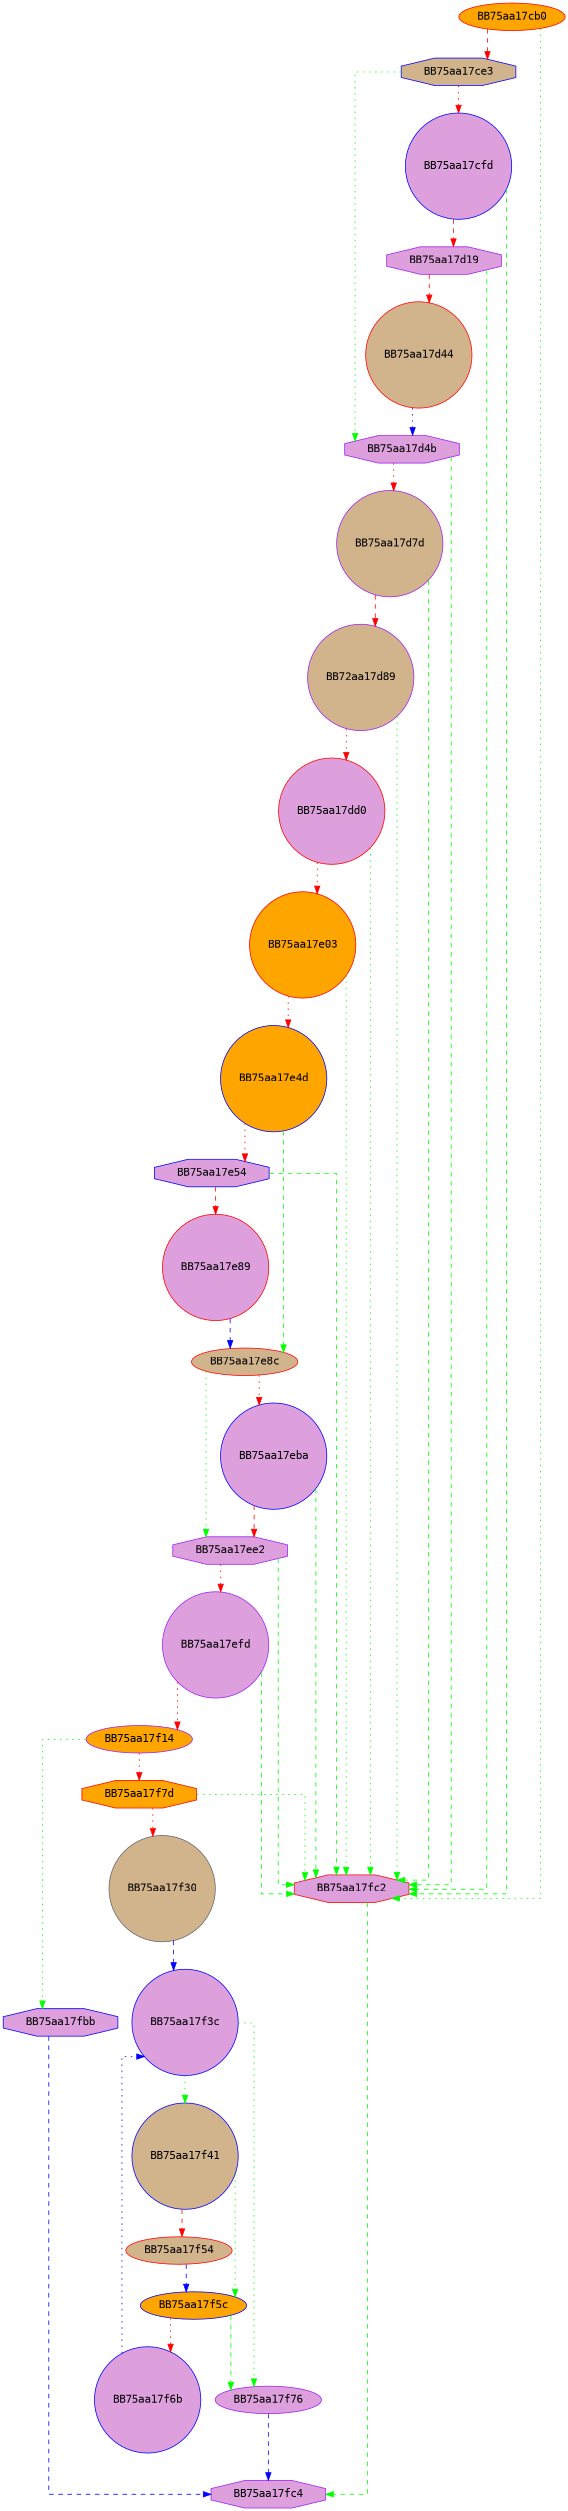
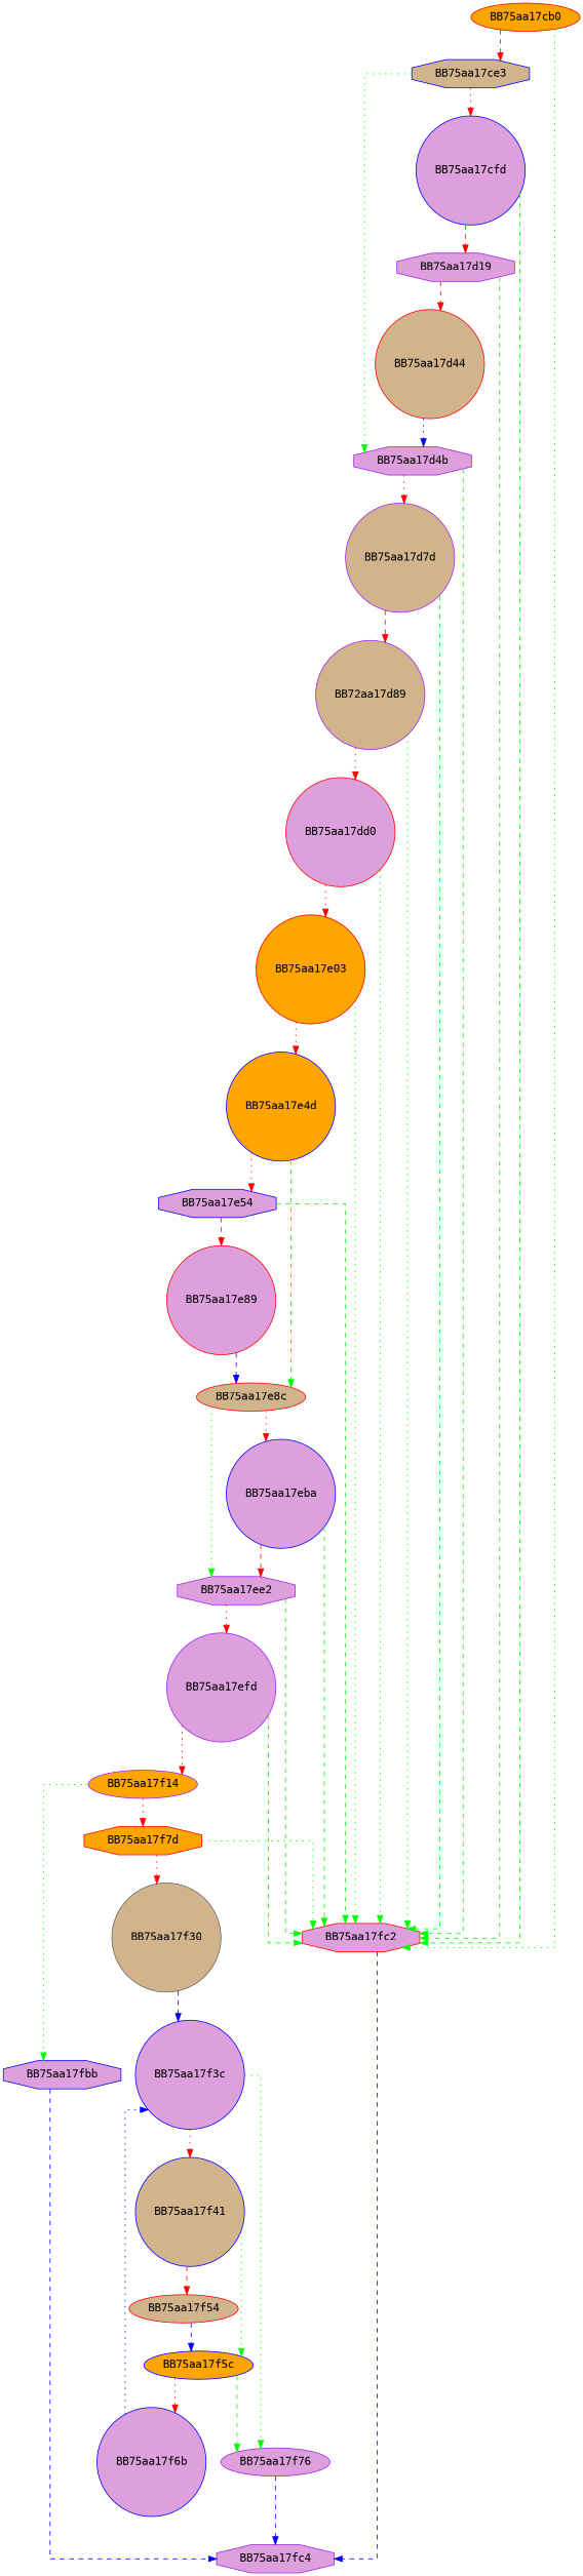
  digraph {
    fontname="DejaVu Sans Mono"
    splines=ortho
    node [color=blue fillcolor=plum fontname="DejaVu Sans Mono" shape=circle style=filled]
    edge [color=green fontname="DejaVu Sans Mono" style=dotted]
    BB75aa17cb0 [color=red fillcolor=orange shape=ellipse]
    BB75aa17fc2 [color=red shape=octagon]
    BB75aa17ce3 [fillcolor=tan shape=octagon]
    BB75aa17fc4 [color=purple shape=octagon]
    BB75aa17d4b [color=purple shape=octagon]
    BB75aa17cfd
    BB75aa17d7d [color=purple fillcolor=tan]
    BB75aa17d19 [color=purple shape=octagon]
    n9 [color=purple fillcolor=tan label=BB72aa17d89]
    BB75aa17d44 [color=red fillcolor=tan]
    BB75aa17dd0 [color=red]
    BB75aa17e03 [color=red fillcolor=orange]
    BB75aa17e4d [fillcolor=orange]
    BB75aa17e8c [color=red fillcolor=tan shape=ellipse]
    BB75aa17e54 [shape=octagon]
    BB75aa17ee2 [color=purple shape=octagon]
    BB75aa17eba
    BB75aa17e89 [color=red]
    BB75aa17efd [color=purple]
    BB75aa17f14 [color=purple fillcolor=orange shape=ellipse]
    BB75aa17fbb [shape=octagon]
    n22 [color=red fillcolor=orange label=BB75aa17f7d shape=octagon]
    BB75aa17f30 [color=gray40 fillcolor=tan]
    BB75aa17f3c
    BB75aa17f76 [color=purple shape=ellipse]
    BB75aa17f41 [fillcolor=tan]
    BB75aa17f5c [fillcolor=orange shape=ellipse]
    BB75aa17f54 [color=red fillcolor=tan shape=ellipse]
    BB75aa17f6b
    BB75aa17cb0 -> BB75aa17fc2
    BB75aa17cb0 -> BB75aa17ce3 [color=red style=dashed]
-   BB75aa17fc2 -> BB75aa17fc4 [style=dashed]
+   BB75aa17fc2 -> BB75aa17fc4 [color=blue style=dashed]
    BB75aa17ce3 -> BB75aa17d4b
    BB75aa17ce3 -> BB75aa17cfd [color=red]
    BB75aa17d4b -> BB75aa17fc2 [style=dashed]
    BB75aa17d4b -> BB75aa17d7d [color=red]
    BB75aa17cfd -> BB75aa17fc2 [style=dashed]
    BB75aa17cfd -> BB75aa17d19 [color=red style=dashed]
    BB75aa17d7d -> BB75aa17fc2 [style=dashed]
    BB75aa17d7d -> n9 [color=red style=dashed]
    BB75aa17d19 -> BB75aa17fc2 [style=dashed]
    BB75aa17d19 -> BB75aa17d44 [color=red style=dashed]
    n9 -> BB75aa17fc2
    n9 -> BB75aa17dd0 [color=red]
    BB75aa17d44 -> BB75aa17d4b [color=blue]
    BB75aa17dd0 -> BB75aa17fc2
    BB75aa17dd0 -> BB75aa17e03 [color=red]
    BB75aa17e03 -> BB75aa17fc2
    BB75aa17e03 -> BB75aa17e4d [color=red]
    BB75aa17e4d -> BB75aa17e8c [style=dashed]
    BB75aa17e4d -> BB75aa17e54 [color=red]
    BB75aa17e8c -> BB75aa17ee2
    BB75aa17e8c -> BB75aa17eba [color=red]
    BB75aa17e54 -> BB75aa17fc2 [style=dashed]
    BB75aa17e54 -> BB75aa17e89 [color=red style=dashed]
    BB75aa17ee2 -> BB75aa17fc2 [style=dashed]
    BB75aa17ee2 -> BB75aa17efd [color=red]
    BB75aa17eba -> BB75aa17fc2 [style=dashed]
    BB75aa17eba -> BB75aa17ee2 [color=red style=dashed]
    BB75aa17e89 -> BB75aa17e8c [color=blue style=dashed]
    BB75aa17efd -> BB75aa17fc2 [style=dashed]
    BB75aa17efd -> BB75aa17f14 [color=red]
    BB75aa17f14 -> BB75aa17fbb
    BB75aa17f14 -> n22 [color=red]
    BB75aa17fbb -> BB75aa17fc4 [color=blue style=dashed]
    n22 -> BB75aa17fc2
    n22 -> BB75aa17f30 [color=red]
    BB75aa17f30 -> BB75aa17f3c [color=blue style=dashed]
    BB75aa17f3c -> BB75aa17f76
-   BB75aa17f3c -> BB75aa17f41
+   BB75aa17f3c -> BB75aa17f41 [color=red]
    BB75aa17f76 -> BB75aa17fc4 [color=blue style=dashed]
    BB75aa17f41 -> BB75aa17f5c
    BB75aa17f41 -> BB75aa17f54 [color=red style=dashed]
    BB75aa17f5c -> BB75aa17f76 [style=dashed]
    BB75aa17f5c -> BB75aa17f6b [color=red]
    BB75aa17f54 -> BB75aa17f5c [color=blue style=dashed]
    BB75aa17f6b -> BB75aa17f3c [color=blue]
  }
